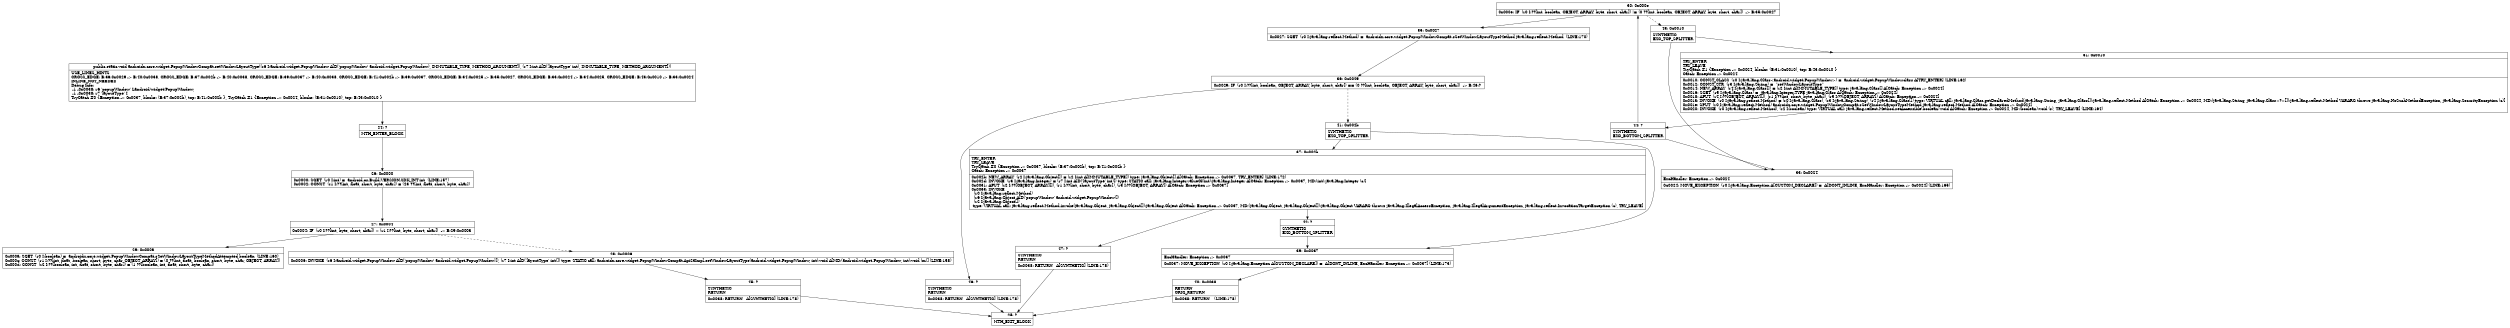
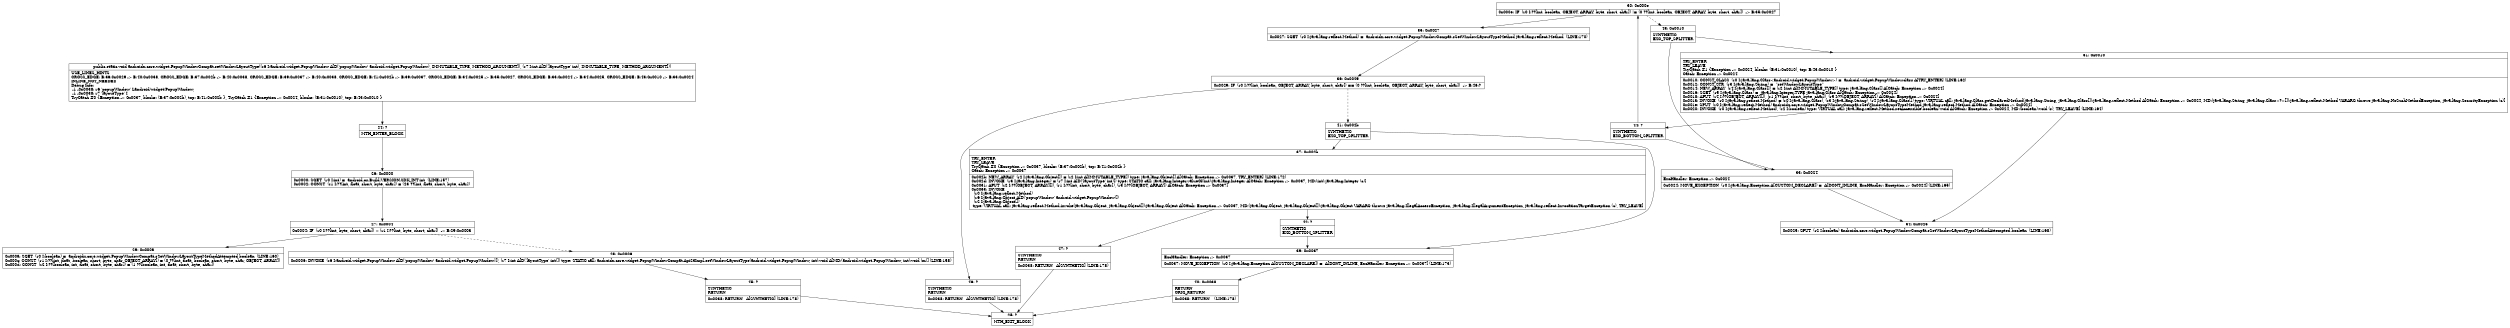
  digraph {
    node [shape=record]
    n1 [label="{24\:\ ?|MTH_ENTER_BLOCK\l}"]
    n2 [label="{26\:\ 0x0000|0x0000: SGET  (r0 I:int) =  android.os.Build.VERSION.SDK_INT int  (LINE:157)\l0x0002: CONST  (r1 I:??[int, float, short, byte, char]) = (23 ??[int, float, short, byte, char]) \l}"]
    n3 [label="{27\:\ 0x0004|0x0004: IF  (r0 I:??[int, byte, short, char]) \< (r1 I:??[int, byte, short, char])  \-\> B:29:0x000a \l}"]
    n4 [label="{28\:\ 0x0006|0x0006: INVOKE  (r6 I:android.widget.PopupWindow A[D('popupWindow' android.widget.PopupWindow)]), (r7 I:int A[D('layoutType' int)]) type: STATIC call: androidx.core.widget.PopupWindowCompat.Api23Impl.setWindowLayoutType(android.widget.PopupWindow, int):void A[MD:(android.widget.PopupWindow, int):void (m)] (LINE:158)\l}"]
    n5 [label="{29\:\ 0x000a|0x000a: SGET  (r0 I:boolean) =  androidx.core.widget.PopupWindowCompat.sSetWindowLayoutTypeMethodAttempted boolean  (LINE:160)\l0x000c: CONST  (r1 I:??[int, float, boolean, short, byte, char, OBJECT, ARRAY]) = (0 ??[int, float, boolean, short, byte, char, OBJECT, ARRAY]) \l0x000d: CONST  (r2 I:??[boolean, int, float, short, byte, char]) = (1 ??[boolean, int, float, short, byte, char]) \l}"]
    n6 [label="{45\:\ ?|SYNTHETIC\lRETURN\l|0x0038: RETURN   A[SYNTHETIC] (LINE:178)\l}"]
    n7 [label="{25\:\ ?|MTH_EXIT_BLOCK\l}"]
    n8 [label="{30\:\ 0x000e|0x000e: IF  (r0 I:??[int, boolean, OBJECT, ARRAY, byte, short, char]) != (0 ??[int, boolean, OBJECT, ARRAY, byte, short, char])  \-\> B:35:0x0027 \l}"]
    n9 [label="{35\:\ 0x0027|0x0027: SGET  (r0 I:java.lang.reflect.Method) =  androidx.core.widget.PopupWindowCompat.sSetWindowLayoutTypeMethod java.lang.reflect.Method  (LINE:170)\l}"]
    n10 [label="{43\:\ 0x0010|SYNTHETIC\lEXC_TOP_SPLITTER\l}"]
    n11 [label="{36\:\ 0x0029|0x0029: IF  (r0 I:??[int, boolean, OBJECT, ARRAY, byte, short, char]) == (0 ??[int, boolean, OBJECT, ARRAY, byte, short, char])  \-\> B:46:? \l}"]
    n12 [label="{31\:\ 0x0010|TRY_ENTER\lTRY_LEAVE\lTryCatch #1 \{Exception \-\> 0x0024, blocks: (B:31:0x0010), top: B:43:0x0010 \}\lCatch: Exception \-\> 0x0024\l|0x0010: CONST_CLASS  (r0 I:java.lang.Class\<android.widget.PopupWindow\>) =  android.widget.PopupWindow.class A[TRY_ENTER] (LINE:162)\l0x0012: CONST_STR  (r3 I:java.lang.String) =  \"setWindowLayoutType\" \l0x0014: NEW_ARRAY  (r4 I:java.lang.Class[]) = (r2 I:int A[IMMUTABLE_TYPE]) type: java.lang.Class[] A[Catch: Exception \-\> 0x0024]\l0x0016: SGET  (r5 I:java.lang.Class) =  java.lang.Integer.TYPE java.lang.Class A[Catch: Exception \-\> 0x0024]\l0x0018: APUT  (r4 I:??[OBJECT, ARRAY][]), (r1 I:??[int, short, byte, char]), (r5 I:??[OBJECT, ARRAY]) A[Catch: Exception \-\> 0x0024]\l0x001a: INVOKE  (r0 I:java.lang.reflect.Method) = (r0 I:java.lang.Class), (r3 I:java.lang.String), (r4 I:java.lang.Class[]) type: VIRTUAL call: java.lang.Class.getDeclaredMethod(java.lang.String, java.lang.Class[]):java.lang.reflect.Method A[Catch: Exception \-\> 0x0024, MD:(java.lang.String, java.lang.Class\<?\>[]):java.lang.reflect.Method VARARG throws java.lang.NoSuchMethodException, java.lang.SecurityException (c)]\l0x001e: SPUT  (r0 I:java.lang.reflect.Method) androidx.core.widget.PopupWindowCompat.sSetWindowLayoutTypeMethod java.lang.reflect.Method A[Catch: Exception \-\> 0x0024]\l0x0020: INVOKE  (r0 I:java.lang.reflect.Method), (r2 I:boolean) type: VIRTUAL call: java.lang.reflect.Method.setAccessible(boolean):void A[Catch: Exception \-\> 0x0024, MD:(boolean):void (s), TRY_LEAVE] (LINE:164)\l}"]
    n13 [label="{33\:\ 0x0024|ExcHandler: Exception \-\> 0x0024\l|0x0024: MOVE_EXCEPTION  (r0 I:java.lang.Exception A[CUSTOM_DECLARE]) =  A[DONT_INLINE, ExcHandler: Exception \-\> 0x0024] (LINE:165)\l}"]
    n14 [label="{41\:\ 0x002b|SYNTHETIC\lEXC_TOP_SPLITTER\l}"]
    n15 [label="{46\:\ ?|SYNTHETIC\lRETURN\l|0x0038: RETURN   A[SYNTHETIC] (LINE:178)\l}"]
    n16 [label="{37\:\ 0x002b|TRY_ENTER\lTRY_LEAVE\lTryCatch #0 \{Exception \-\> 0x0037, blocks: (B:37:0x002b), top: B:41:0x002b \}\lCatch: Exception \-\> 0x0037\l|0x002b: NEW_ARRAY  (r2 I:java.lang.Object[]) = (r2 I:int A[IMMUTABLE_TYPE]) type: java.lang.Object[] A[Catch: Exception \-\> 0x0037, TRY_ENTER] (LINE:172)\l0x002d: INVOKE  (r3 I:java.lang.Integer) = (r7 I:int A[D('layoutType' int)]) type: STATIC call: java.lang.Integer.valueOf(int):java.lang.Integer A[Catch: Exception \-\> 0x0037, MD:(int):java.lang.Integer (c)]\l0x0031: APUT  (r2 I:??[OBJECT, ARRAY][]), (r1 I:??[int, short, byte, char]), (r3 I:??[OBJECT, ARRAY]) A[Catch: Exception \-\> 0x0037]\l0x0033: INVOKE  \l  (r0 I:java.lang.reflect.Method)\l  (r6 I:java.lang.Object A[D('popupWindow' android.widget.PopupWindow)])\l  (r2 I:java.lang.Object[])\l type: VIRTUAL call: java.lang.reflect.Method.invoke(java.lang.Object, java.lang.Object[]):java.lang.Object A[Catch: Exception \-\> 0x0037, MD:(java.lang.Object, java.lang.Object[]):java.lang.Object VARARG throws java.lang.IllegalAccessException, java.lang.IllegalArgumentException, java.lang.reflect.InvocationTargetException (c), TRY_LEAVE]\l}"]
    n17 [label="{39\:\ 0x0037|ExcHandler: Exception \-\> 0x0037\l|0x0037: MOVE_EXCEPTION  (r0 I:java.lang.Exception A[CUSTOM_DECLARE]) =  A[DONT_INLINE, ExcHandler: Exception \-\> 0x0037] (LINE:173)\l}"]
    n18 [label="{42\:\ ?|SYNTHETIC\lEXC_BOTTOM_SPLITTER\l}"]
    n19 [label="{47\:\ ?|SYNTHETIC\lRETURN\l|0x0038: RETURN   A[SYNTHETIC] (LINE:178)\l}"]
    n20 [label="{40\:\ 0x0038|RETURN\lORIG_RETURN\l|0x0038: RETURN    (LINE:178)\l}"]
+   n21 [label="{34\:\ 0x0025|0x0025: SPUT  (r2 I:boolean) androidx.core.widget.PopupWindowCompat.sSetWindowLayoutTypeMethodAttempted boolean  (LINE:168)\l}"]
    n22 [label="{44\:\ ?|SYNTHETIC\lEXC_BOTTOM_SPLITTER\l}"]
    n23 [label="{public static void androidx.core.widget.PopupWindowCompat.setWindowLayoutType((r6 I:android.widget.PopupWindow A[D('popupWindow' android.widget.PopupWindow), IMMUTABLE_TYPE, METHOD_ARGUMENT]), (r7 I:int A[D('layoutType' int), IMMUTABLE_TYPE, METHOD_ARGUMENT]))  | USE_LINES_HINTS\lCROSS_EDGE: B:36:0x0029 \-\> B:40:0x0038, CROSS_EDGE: B:37:0x002b \-\> B:40:0x0038, CROSS_EDGE: B:39:0x0037 \-\> B:40:0x0038, CROSS_EDGE: B:41:0x002b \-\> B:39:0x0037, CROSS_EDGE: B:34:0x0025 \-\> B:35:0x0027, CROSS_EDGE: B:33:0x0024 \-\> B:34:0x0025, CROSS_EDGE: B:43:0x0010 \-\> B:33:0x0024\lINLINE_NOT_NEEDED\lDebug Info:\l  \-1 \-0x0038: r6 'popupWindow' Landroid\/widget\/PopupWindow;\l  \-1 \-0x0038: r7 'layoutType' I\lTryCatch #0 \{Exception \-\> 0x0037, blocks: (B:37:0x002b), top: B:41:0x002b \}, TryCatch #1 \{Exception \-\> 0x0024, blocks: (B:31:0x0010), top: B:43:0x0010 \}\l}"]
    n1 -> n2
    n2 -> n3
    n3 -> n4 [style=dashed]
    n3 -> n5
    n4 -> n6
    n6 -> n7
    n8 -> n9
    n8 -> n10 [style=dashed]
    n9 -> n11
    n10 -> n12
    n10 -> n13
    n11 -> n14 [style=dashed]
    n11 -> n15
+   n12 -> n21
    n12 -> n22
+   n13 -> n21
    n14 -> n16
    n14 -> n17
    n15 -> n7
    n16 -> n18
    n16 -> n19
    n17 -> n20
    n18 -> n17
    n19 -> n7
    n20 -> n7
    n22 -> n8
    n22 -> n13
    n23 -> n1
  }
